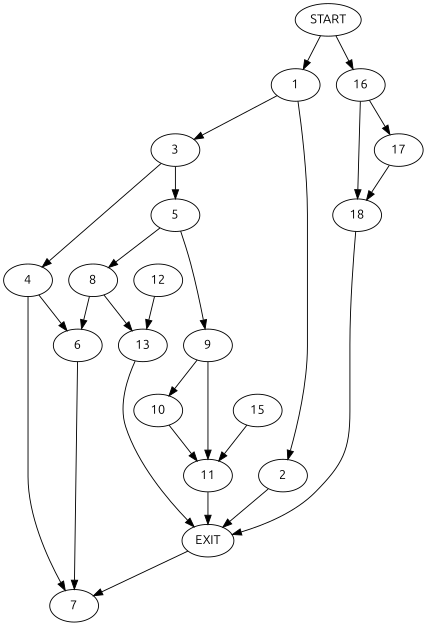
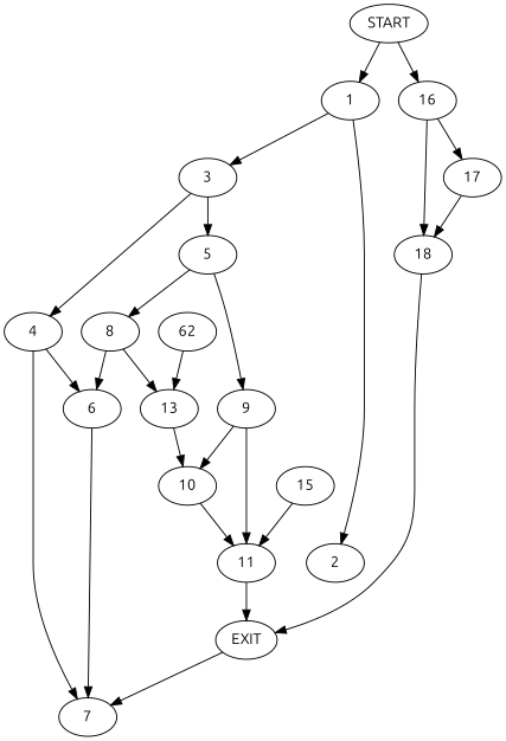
  digraph {
    fontname=Ubuntu
    node [fontname=Ubuntu]
    edge [fontname=Ubuntu]
    n1 [label=START]
    1
    16
    2
    3
    17
    18
    n8 [label=EXIT]
    7
    4
    5
    6
    8
    9
    13
    10
    11
-   12
+   12 [label=62]
    15
    n1 -> 1
    n1 -> 16
    1 -> 2
    1 -> 3
    16 -> 17
    16 -> 18
-   2 -> n8
    3 -> 4
    3 -> 5
    17 -> 18
    18 -> n8
    n8 -> 7
    4 -> 7
    4 -> 6
    5 -> 8
    5 -> 9
    6 -> 7
    8 -> 6
    8 -> 13
    9 -> 10
    9 -> 11
-   13 -> n8
+   13 -> 10
    10 -> 11
    11 -> n8
    12 -> 13
    15 -> 11
  }
